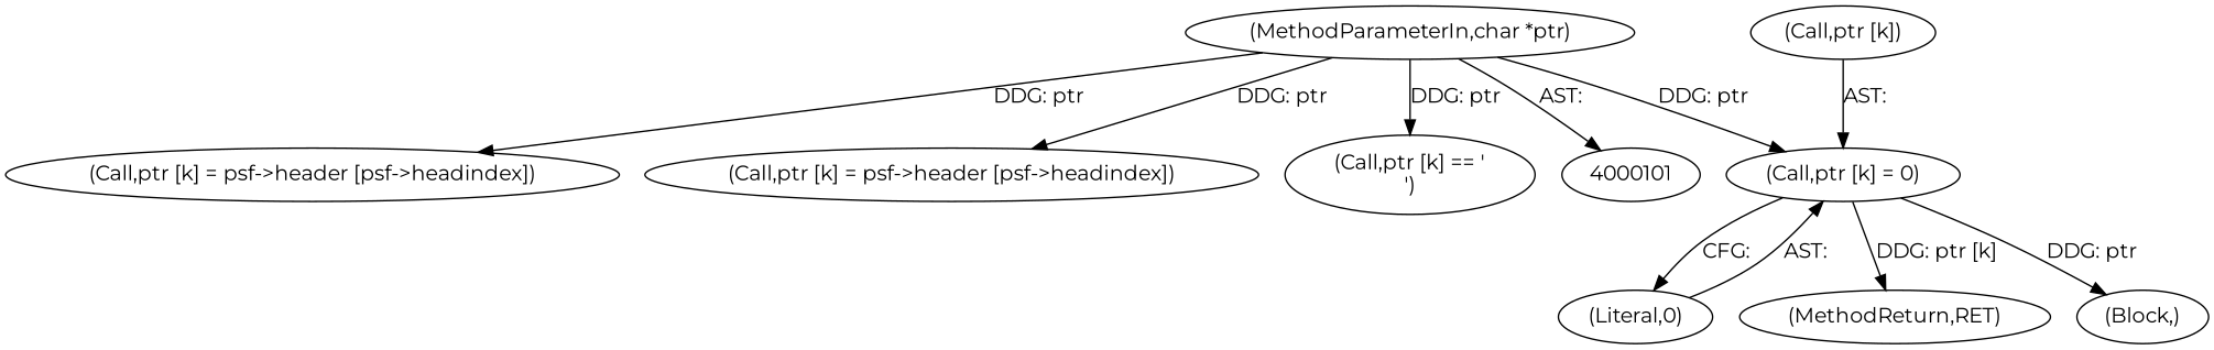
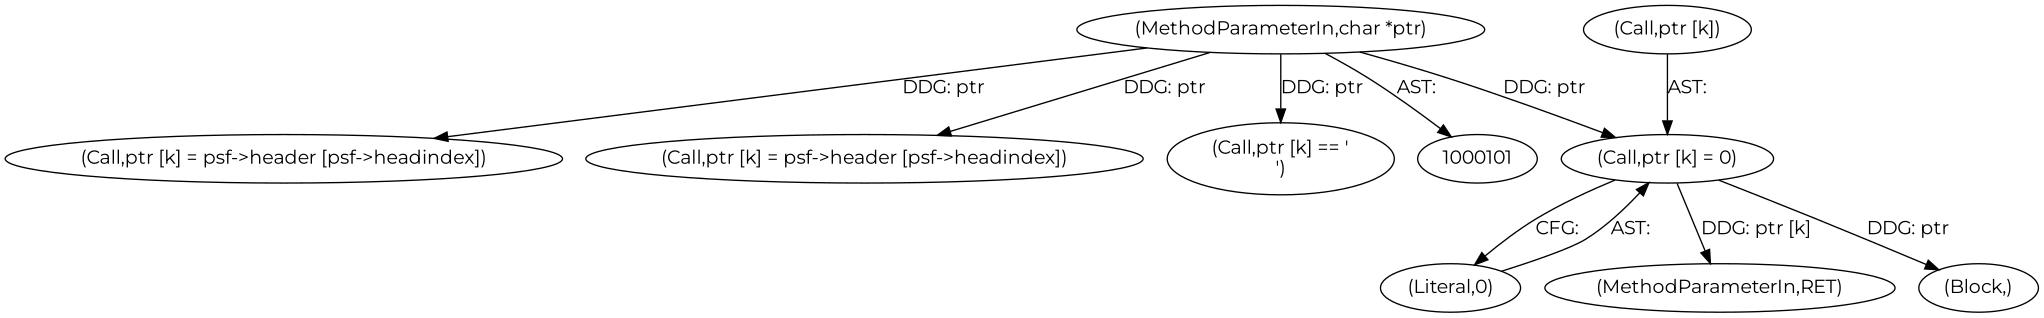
  digraph {
    fontname=Montserrat
    node [fontname=Montserrat]
    edge [fontname=Montserrat]
    n1 [label="(Call,ptr [k] = 0)"]
    n2 [label="(Literal,0)"]
-   n3 [label="(MethodReturn,RET)"]
+   n3 [label="(MethodParameterIn,RET)"]
    n4 [label="(Block,)"]
    n5 [label="(MethodParameterIn,char *ptr)"]
    n6 [label="(Call,ptr [k] = psf->header [psf->headindex])"]
    n7 [label="(Call,ptr [k] = psf->header [psf->headindex])"]
    n8 [label="(Call,ptr [k] == '\n')"]
-   1000101 [label=4000101]
+   1000101
    n10 [label="(Call,ptr [k])"]
    n1 -> n2 [label="CFG: "]
    n1 -> n3 [label="DDG: ptr [k]"]
    n1 -> n4 [label="DDG: ptr"]
    n2 -> n1 [label="AST: "]
    n5 -> n1 [label="DDG: ptr"]
    n5 -> n6 [label="DDG: ptr"]
    n5 -> n7 [label="DDG: ptr"]
    n5 -> n8 [label="DDG: ptr"]
    n5 -> 1000101 [label="AST: "]
    n10 -> n1 [label="AST: "]
  }
